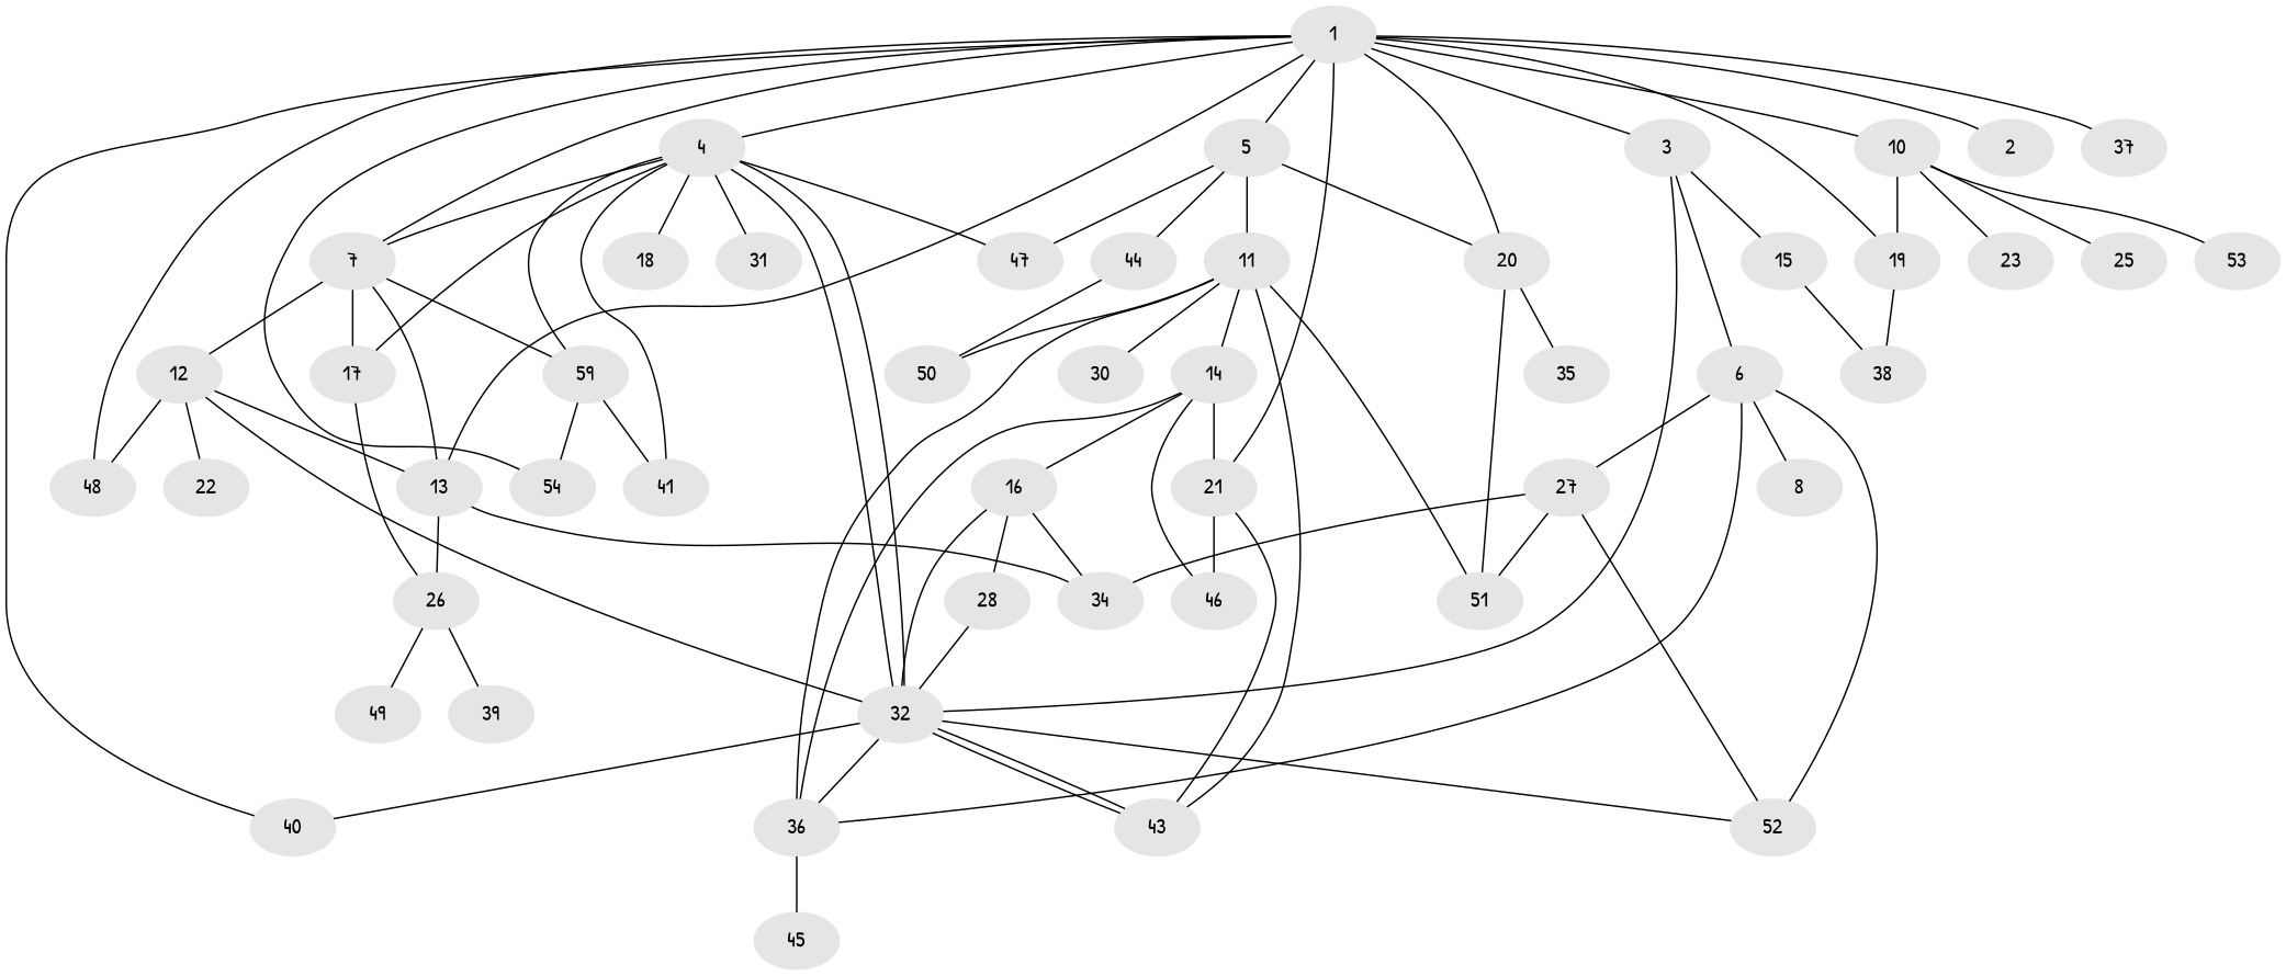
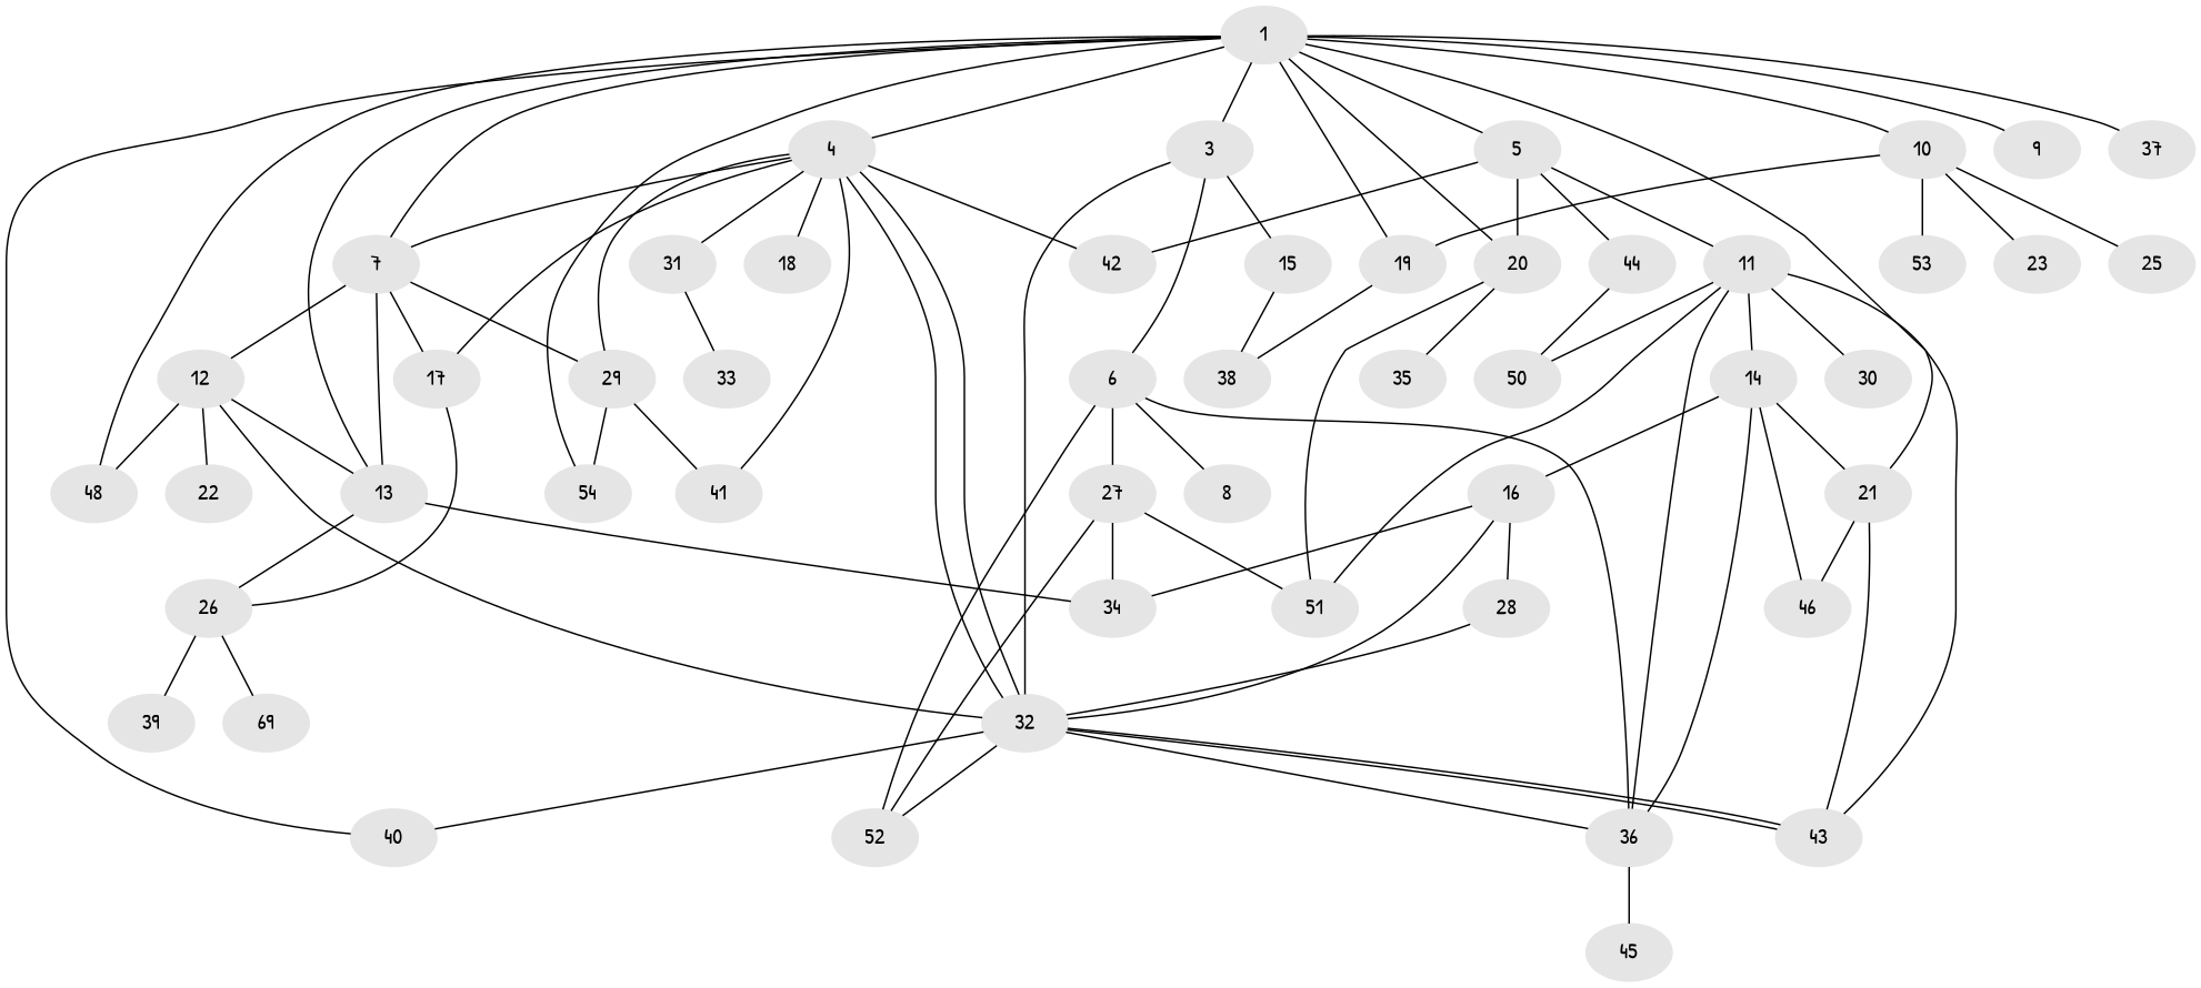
  graph {
    fontname="Patrick Hand"
    node [color=gray90 fontname="Patrick Hand" style=filled]
    edge [fontname="Patrick Hand"]
    1
    3
    4
    5
    7
-   9 [label=2]
+   9
    10
    13
    19
    20
    21
    37
    40
    48
    54
    6
    15
    32
    17
    18
-   29 [label=59]
+   29
    31
    41
-   42 [label=47]
+   42
    11
    44
    12
    23
    25
    53
    26
    34
    38
    51
    35
    43
    46
    8
    27
    36
    52
+   33
    14
    30
    50
    45
    22
    16
    39
-   49
+   49 [label=69]
    28
    1 -- 3
    1 -- 4
    1 -- 5
    1 -- 7
    1 -- 9
    1 -- 10
    1 -- 13
    1 -- 19
    1 -- 20
    1 -- 21
    1 -- 37
    1 -- 40
    1 -- 48
    1 -- 54
    3 -- 6
    3 -- 15
    3 -- 32
    4 -- 7
    4 -- 32
    4 -- 32
    4 -- 17
    4 -- 18
    4 -- 29
    4 -- 31
    4 -- 41
    4 -- 42
    5 -- 20
    5 -- 42
    5 -- 11
    5 -- 44
    7 -- 13
    7 -- 17
    7 -- 29
    7 -- 12
    10 -- 19
    10 -- 23
    10 -- 25
    10 -- 53
    13 -- 26
    13 -- 34
    19 -- 38
    20 -- 51
    20 -- 35
    21 -- 43
    21 -- 46
    6 -- 8
    6 -- 27
    6 -- 36
    6 -- 52
    15 -- 38
    32 -- 40
    32 -- 43
    32 -- 43
    32 -- 36
    32 -- 52
    17 -- 26
    29 -- 54
    29 -- 41
+   31 -- 33
    11 -- 51
    11 -- 43
    11 -- 36
    11 -- 14
    11 -- 30
    11 -- 50
    44 -- 50
    12 -- 13
    12 -- 48
    12 -- 32
    12 -- 22
    26 -- 39
    26 -- 49
    27 -- 34
    27 -- 51
    27 -- 52
    36 -- 45
    14 -- 21
    14 -- 46
    14 -- 36
    14 -- 16
    16 -- 32
    16 -- 34
    16 -- 28
    28 -- 32
  }
